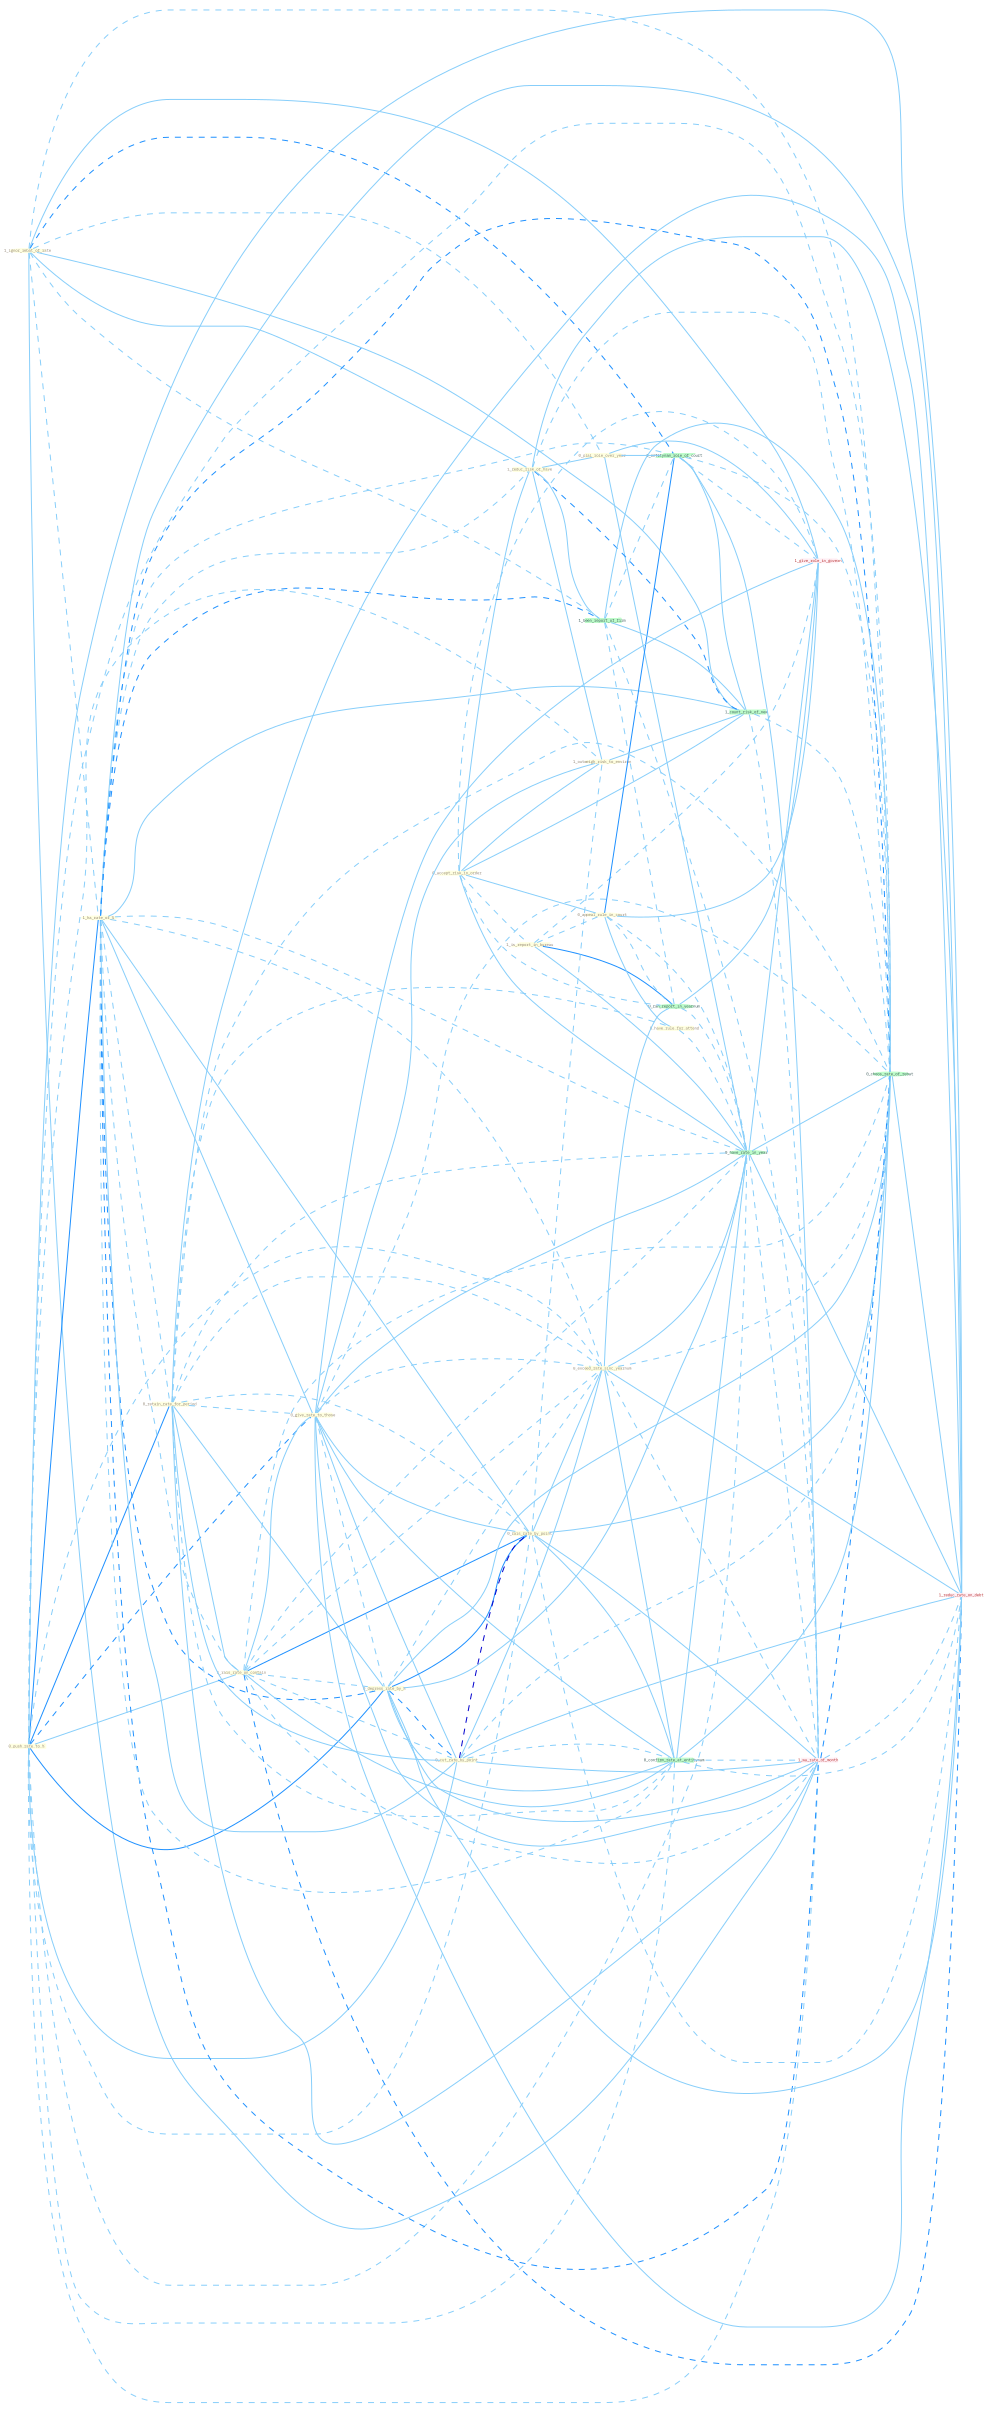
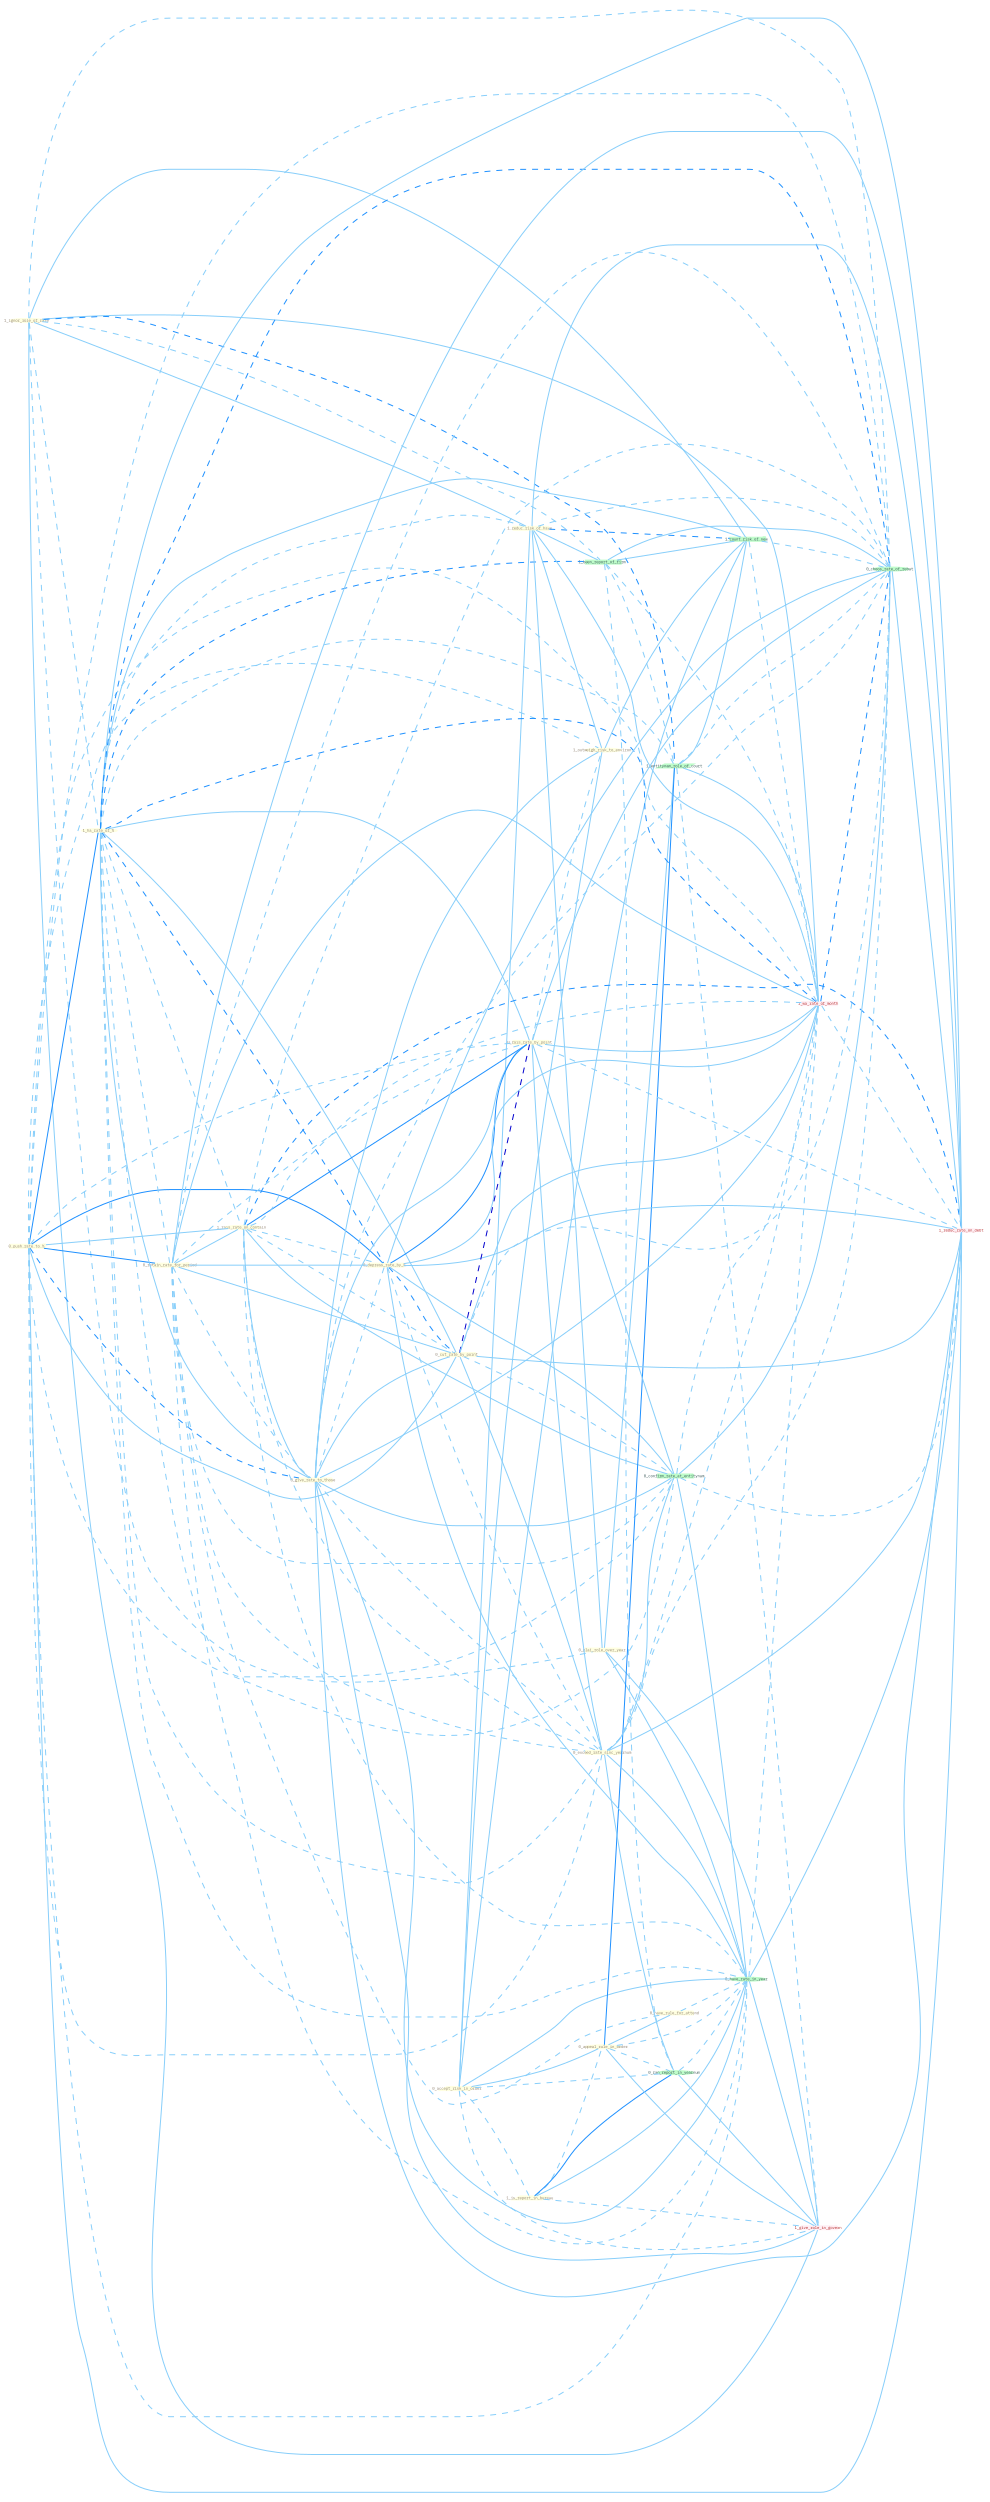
  graph {
    fontname="IBM Plex Mono"
    rankdir=LR
    node [color="#ffffe0" fixedsize=true fontcolor="#8b7d6b" fontname="IBM Plex Mono" fontsize=4 shape=note style=filled]
    edge [color="#87cefa" fontname="IBM Plex Mono" style=solid w=1]
    "0_accept_risk_in_order " [height=.06 shape=parallelogram width=.5]
-   "1_ignor_role_of_rate " [height=.06 shape=ellipse width=.5 label="1_ignor_rebat_of_rate"]
+   "1_ignor_role_of_rate " [height=.06 shape=ellipse width=.5]
    "0_plai_role_over_year " [height=.06 width=.5]
    "0_push_rate_to_% " [height=.06 shape=folder width=.5]
    "1_ha_rate_of_% " [height=.06 shape=ellipse width=.5]
    "0_retain_rate_for_period " [height=.06 shape=folder width=.5]
    "1_rais_rate_on_contain " [height=.06 shape=ellipse width=.5]
    "1_is_report_in_bureau " [height=.06 shape=parallelogram width=.5]
    "1_reduc_risk_of_have " [height=.06 width=.5]
-   "0_appeal_rule_in_court " [height=.06 shape=ellipse width=.5]
+   "0_appeal_rule_in_court " [height=.06 shape=ellipse width=.5 label="0_appeal_rule_in_order"]
    "0_give_rate_to_those " [height=.06 width=.5]
    "0_depress_rate_by_% " [height=.06 width=.5]
    "1_outweigh_risk_to_environ " [height=.06 shape=ellipse width=.5]
    "0_cut_rate_by_point " [height=.06 width=.5]
    "0_rais_rate_by_point " [height=.06 width=.5]
    "0_exceed_rate_sinc_yearnum " [height=.06 width=.5]
    "0_have_rule_for_attend " [height=.06 width=.5]
    "1_wa_rate_of_month " [color="#fff0f5" fontcolor="#b22222" height=.06 shape=folder width=.5]
    "1_reduc_rate_on_debt " [color="#fff0f5" fontcolor="#b22222" height=.06 shape=ellipse width=.5]
    "1_give_role_in_govern " [color="#fff0f5" fontcolor="#b22222" height=.06 width=.5]
    "0_ran_report_in_yearnum " [color="#BDFCC9" fontcolor="#2f4f4f" height=.06 shape=ellipse width=.5]
    "1_count_risk_of_new " [color="#BDFCC9" fontcolor="#2f4f4f" height=.06 shape=folder width=.5]
    "0_have_rate_in_year " [color="#BDFCC9" fontcolor="#2f4f4f" height=.06 shape=ellipse width=.5]
    "1_been_report_of_firm " [color="#BDFCC9" fontcolor="#2f4f4f" height=.06 shape=folder width=.5]
    "1_entitynam_role_of_court " [color="#BDFCC9" fontcolor="#2f4f4f" height=.06 shape=parallelogram width=.5]
    "0_choos_rate_of_rebat " [color="#BDFCC9" fontcolor="#2f4f4f" height=.06 shape=ellipse width=.5]
    "0_confirm_rate_at_entitynam " [color="#BDFCC9" fontcolor="#2f4f4f" height=.06 width=.5]
    subgraph sub_1 {
      "0_accept_risk_in_order "
      "1_ignor_role_of_rate "
      "0_plai_role_over_year "
      "0_push_rate_to_% "
      "1_ha_rate_of_% "
      "0_retain_rate_for_period "
      "1_rais_rate_on_contain "
      "1_is_report_in_bureau "
      "1_reduc_risk_of_have "
      "0_appeal_rule_in_court "
      "0_give_rate_to_those "
      "0_depress_rate_by_% "
      "1_outweigh_risk_to_environ "
      "0_cut_rate_by_point "
      "0_rais_rate_by_point "
      "0_exceed_rate_sinc_yearnum "
      "0_have_rule_for_attend "
    }
    subgraph sub_2 {
      "1_wa_rate_of_month "
      "1_reduc_rate_on_debt "
      "1_give_role_in_govern "
    }
    "0_accept_risk_in_order " -- "1_is_report_in_bureau " [style=dashed]
    "0_accept_risk_in_order " -- "1_reduc_risk_of_have "
    "0_accept_risk_in_order " -- "0_appeal_rule_in_court "
    "0_accept_risk_in_order " -- "1_outweigh_risk_to_environ "
    "0_accept_risk_in_order " -- "1_give_role_in_govern " [style=dashed]
    "0_accept_risk_in_order " -- "0_ran_report_in_yearnum " [style=dashed]
    "0_accept_risk_in_order " -- "1_count_risk_of_new "
    "0_accept_risk_in_order " -- "0_have_rate_in_year "
    "1_ignor_role_of_rate " -- "0_plai_role_over_year " [style=dashed]
    "1_ignor_role_of_rate " -- "1_ha_rate_of_% " [style=dashed]
    "1_ignor_role_of_rate " -- "1_reduc_risk_of_have "
    "1_ignor_role_of_rate " -- "1_wa_rate_of_month "
    "1_ignor_role_of_rate " -- "1_give_role_in_govern "
    "1_ignor_role_of_rate " -- "1_count_risk_of_new "
    "1_ignor_role_of_rate " -- "1_been_report_of_firm " [style=dashed]
    "1_ignor_role_of_rate " -- "1_entitynam_role_of_court " [color="#1e90ff" style=dashed w=2]
    "1_ignor_role_of_rate " -- "0_choos_rate_of_rebat " [style=dashed]
    "0_plai_role_over_year " -- "1_give_role_in_govern "
    "0_plai_role_over_year " -- "0_have_rate_in_year "
    "0_plai_role_over_year " -- "1_entitynam_role_of_court "
    "0_push_rate_to_% " -- "1_ha_rate_of_% " [color="#1e90ff" w=2]
    "0_push_rate_to_% " -- "0_retain_rate_for_period " [color="#1e90ff"]
    "0_push_rate_to_% " -- "1_rais_rate_on_contain "
    "0_push_rate_to_% " -- "0_give_rate_to_those " [color="#1e90ff" style=dashed w=2]
    "0_push_rate_to_% " -- "0_depress_rate_by_% " [color="#1e90ff" w=2]
    "0_push_rate_to_% " -- "1_outweigh_risk_to_environ " [style=dashed]
    "0_push_rate_to_% " -- "0_cut_rate_by_point "
    "0_push_rate_to_% " -- "0_rais_rate_by_point " [style=dashed]
    "0_push_rate_to_% " -- "0_exceed_rate_sinc_yearnum " [style=dashed]
    "0_push_rate_to_% " -- "1_wa_rate_of_month " [style=dashed]
    "0_push_rate_to_% " -- "1_reduc_rate_on_debt "
    "0_push_rate_to_% " -- "0_have_rate_in_year " [style=dashed]
    "0_push_rate_to_% " -- "0_choos_rate_of_rebat " [style=dashed]
    "0_push_rate_to_% " -- "0_confirm_rate_at_entitynam " [style=dashed]
    "1_ha_rate_of_% " -- "0_retain_rate_for_period " [style=dashed]
    "1_ha_rate_of_% " -- "1_rais_rate_on_contain " [style=dashed]
    "1_ha_rate_of_% " -- "1_reduc_risk_of_have " [style=dashed]
    "1_ha_rate_of_% " -- "0_give_rate_to_those "
    "1_ha_rate_of_% " -- "0_depress_rate_by_% " [color="#1e90ff" style=dashed w=2]
    "1_ha_rate_of_% " -- "0_cut_rate_by_point "
    "1_ha_rate_of_% " -- "0_rais_rate_by_point "
    "1_ha_rate_of_% " -- "0_exceed_rate_sinc_yearnum " [style=dashed]
    "1_ha_rate_of_% " -- "1_wa_rate_of_month " [color="#1e90ff" style=dashed w=2]
    "1_ha_rate_of_% " -- "1_reduc_rate_on_debt "
    "1_ha_rate_of_% " -- "1_count_risk_of_new "
    "1_ha_rate_of_% " -- "0_have_rate_in_year " [style=dashed]
    "1_ha_rate_of_% " -- "1_been_report_of_firm " [color="#1e90ff" style=dashed]
    "1_ha_rate_of_% " -- "1_entitynam_role_of_court " [style=dashed]
    "1_ha_rate_of_% " -- "0_choos_rate_of_rebat " [color="#1e90ff" style=dashed w=2]
    "1_ha_rate_of_% " -- "0_confirm_rate_at_entitynam " [style=dashed]
    "0_retain_rate_for_period " -- "1_rais_rate_on_contain "
    "0_retain_rate_for_period " -- "0_give_rate_to_those " [style=dashed]
    "0_retain_rate_for_period " -- "0_depress_rate_by_% "
    "0_retain_rate_for_period " -- "0_cut_rate_by_point "
    "0_retain_rate_for_period " -- "0_rais_rate_by_point " [style=dashed]
    "0_retain_rate_for_period " -- "0_exceed_rate_sinc_yearnum " [style=dashed]
    "0_retain_rate_for_period " -- "0_have_rule_for_attend " [style=dashed]
    "0_retain_rate_for_period " -- "1_wa_rate_of_month "
    "0_retain_rate_for_period " -- "1_reduc_rate_on_debt "
    "0_retain_rate_for_period " -- "0_have_rate_in_year " [style=dashed]
    "0_retain_rate_for_period " -- "0_choos_rate_of_rebat " [style=dashed]
    "0_retain_rate_for_period " -- "0_confirm_rate_at_entitynam " [style=dashed]
    "1_rais_rate_on_contain " -- "0_give_rate_to_those "
    "1_rais_rate_on_contain " -- "0_depress_rate_by_% " [style=dashed]
    "1_rais_rate_on_contain " -- "0_cut_rate_by_point " [style=dashed]
    "1_rais_rate_on_contain " -- "0_rais_rate_by_point " [color="#1e90ff" w=2]
    "1_rais_rate_on_contain " -- "0_exceed_rate_sinc_yearnum " [style=dashed]
    "1_rais_rate_on_contain " -- "1_wa_rate_of_month " [style=dashed]
    "1_rais_rate_on_contain " -- "1_reduc_rate_on_debt " [color="#1e90ff" style=dashed w=2]
    "1_rais_rate_on_contain " -- "0_have_rate_in_year " [style=dashed]
    "1_rais_rate_on_contain " -- "0_choos_rate_of_rebat " [style=dashed]
    "1_rais_rate_on_contain " -- "0_confirm_rate_at_entitynam "
    "1_is_report_in_bureau " -- "0_appeal_rule_in_court " [style=dashed]
    "1_is_report_in_bureau " -- "1_give_role_in_govern " [style=dashed]
    "1_is_report_in_bureau " -- "0_ran_report_in_yearnum " [color="#1e90ff" w=2]
    "1_is_report_in_bureau " -- "0_have_rate_in_year "
    "1_reduc_risk_of_have " -- "0_plai_role_over_year "
    "1_reduc_risk_of_have " -- "1_outweigh_risk_to_environ "
+   "1_reduc_risk_of_have " -- "1_wa_rate_of_month "
    "1_reduc_risk_of_have " -- "1_reduc_rate_on_debt "
    "1_reduc_risk_of_have " -- "1_count_risk_of_new " [color="#1e90ff" style=dashed w=2]
    "1_reduc_risk_of_have " -- "1_been_report_of_firm "
    "1_reduc_risk_of_have " -- "0_choos_rate_of_rebat " [style=dashed]
    "0_appeal_rule_in_court " -- "0_have_rule_for_attend "
    "0_appeal_rule_in_court " -- "1_give_role_in_govern "
    "0_appeal_rule_in_court " -- "0_ran_report_in_yearnum " [style=dashed]
    "0_appeal_rule_in_court " -- "0_have_rate_in_year " [style=dashed]
    "0_appeal_rule_in_court " -- "1_entitynam_role_of_court " [color="#1e90ff"]
    "0_give_rate_to_those " -- "0_depress_rate_by_% " [style=dashed]
    "0_give_rate_to_those " -- "1_outweigh_risk_to_environ "
    "0_give_rate_to_those " -- "0_cut_rate_by_point "
    "0_give_rate_to_those " -- "0_rais_rate_by_point "
    "0_give_rate_to_those " -- "0_exceed_rate_sinc_yearnum " [style=dashed]
    "0_give_rate_to_those " -- "1_wa_rate_of_month "
    "0_give_rate_to_those " -- "1_reduc_rate_on_debt "
    "0_give_rate_to_those " -- "1_give_role_in_govern "
    "0_give_rate_to_those " -- "0_have_rate_in_year "
    "0_give_rate_to_those " -- "0_choos_rate_of_rebat " [style=dashed]
    "0_give_rate_to_those " -- "0_confirm_rate_at_entitynam "
    "0_depress_rate_by_% " -- "0_cut_rate_by_point " [color="#1e90ff" style=dashed w=2]
    "0_depress_rate_by_% " -- "0_rais_rate_by_point " [color="#1e90ff" w=2]
    "0_depress_rate_by_% " -- "0_exceed_rate_sinc_yearnum " [style=dashed]
    "0_depress_rate_by_% " -- "1_wa_rate_of_month "
    "0_depress_rate_by_% " -- "1_reduc_rate_on_debt "
    "0_depress_rate_by_% " -- "0_have_rate_in_year "
    "0_depress_rate_by_% " -- "0_choos_rate_of_rebat "
    "0_depress_rate_by_% " -- "0_confirm_rate_at_entitynam "
    "1_outweigh_risk_to_environ " -- "1_count_risk_of_new "
    "0_cut_rate_by_point " -- "0_rais_rate_by_point " [color="#0000cd" style=dashed w=3]
    "0_cut_rate_by_point " -- "0_exceed_rate_sinc_yearnum "
    "0_cut_rate_by_point " -- "1_wa_rate_of_month "
    "0_cut_rate_by_point " -- "1_reduc_rate_on_debt "
    "0_cut_rate_by_point " -- "0_choos_rate_of_rebat " [style=dashed]
    "0_cut_rate_by_point " -- "0_confirm_rate_at_entitynam " [style=dashed]
    "0_rais_rate_by_point " -- "1_outweigh_risk_to_environ " [style=dashed]
    "0_rais_rate_by_point " -- "0_exceed_rate_sinc_yearnum "
    "0_rais_rate_by_point " -- "1_wa_rate_of_month "
    "0_rais_rate_by_point " -- "1_reduc_rate_on_debt " [style=dashed]
    "0_rais_rate_by_point " -- "0_choos_rate_of_rebat "
    "0_rais_rate_by_point " -- "0_confirm_rate_at_entitynam "
    "0_exceed_rate_sinc_yearnum " -- "1_wa_rate_of_month " [style=dashed]
    "0_exceed_rate_sinc_yearnum " -- "1_reduc_rate_on_debt "
    "0_exceed_rate_sinc_yearnum " -- "0_ran_report_in_yearnum "
    "0_exceed_rate_sinc_yearnum " -- "0_have_rate_in_year "
    "0_exceed_rate_sinc_yearnum " -- "0_choos_rate_of_rebat " [style=dashed]
    "0_exceed_rate_sinc_yearnum " -- "0_confirm_rate_at_entitynam "
    "0_have_rule_for_attend " -- "0_have_rate_in_year " [style=dashed]
    "1_wa_rate_of_month " -- "1_reduc_rate_on_debt " [style=dashed]
    "1_wa_rate_of_month " -- "0_choos_rate_of_rebat " [color="#1e90ff" style=dashed w=2]
    "0_ran_report_in_yearnum " -- "1_give_role_in_govern "
    "0_ran_report_in_yearnum " -- "0_have_rate_in_year " [style=dashed]
    "1_count_risk_of_new " -- "1_wa_rate_of_month " [style=dashed]
    "1_count_risk_of_new " -- "0_choos_rate_of_rebat " [style=dashed]
    "0_have_rate_in_year " -- "1_wa_rate_of_month " [style=dashed]
    "0_have_rate_in_year " -- "1_reduc_rate_on_debt "
    "0_have_rate_in_year " -- "1_give_role_in_govern "
-   "0_have_rate_in_year " -- "0_choos_rate_of_rebat "
    "1_been_report_of_firm " -- "1_wa_rate_of_month " [style=dashed]
    "1_been_report_of_firm " -- "0_ran_report_in_yearnum " [style=dashed]
    "1_been_report_of_firm " -- "1_count_risk_of_new "
    "1_been_report_of_firm " -- "1_entitynam_role_of_court " [style=dashed]
    "1_been_report_of_firm " -- "0_choos_rate_of_rebat "
    "1_entitynam_role_of_court " -- "1_wa_rate_of_month "
    "1_entitynam_role_of_court " -- "1_give_role_in_govern " [style=dashed]
    "1_entitynam_role_of_court " -- "1_count_risk_of_new "
    "1_entitynam_role_of_court " -- "0_choos_rate_of_rebat " [style=dashed]
    "0_choos_rate_of_rebat " -- "1_reduc_rate_on_debt "
    "0_confirm_rate_at_entitynam " -- "1_wa_rate_of_month " [style=dashed]
    "0_confirm_rate_at_entitynam " -- "1_reduc_rate_on_debt " [style=dashed]
    "0_confirm_rate_at_entitynam " -- "0_have_rate_in_year "
    "0_confirm_rate_at_entitynam " -- "0_choos_rate_of_rebat "
  }
